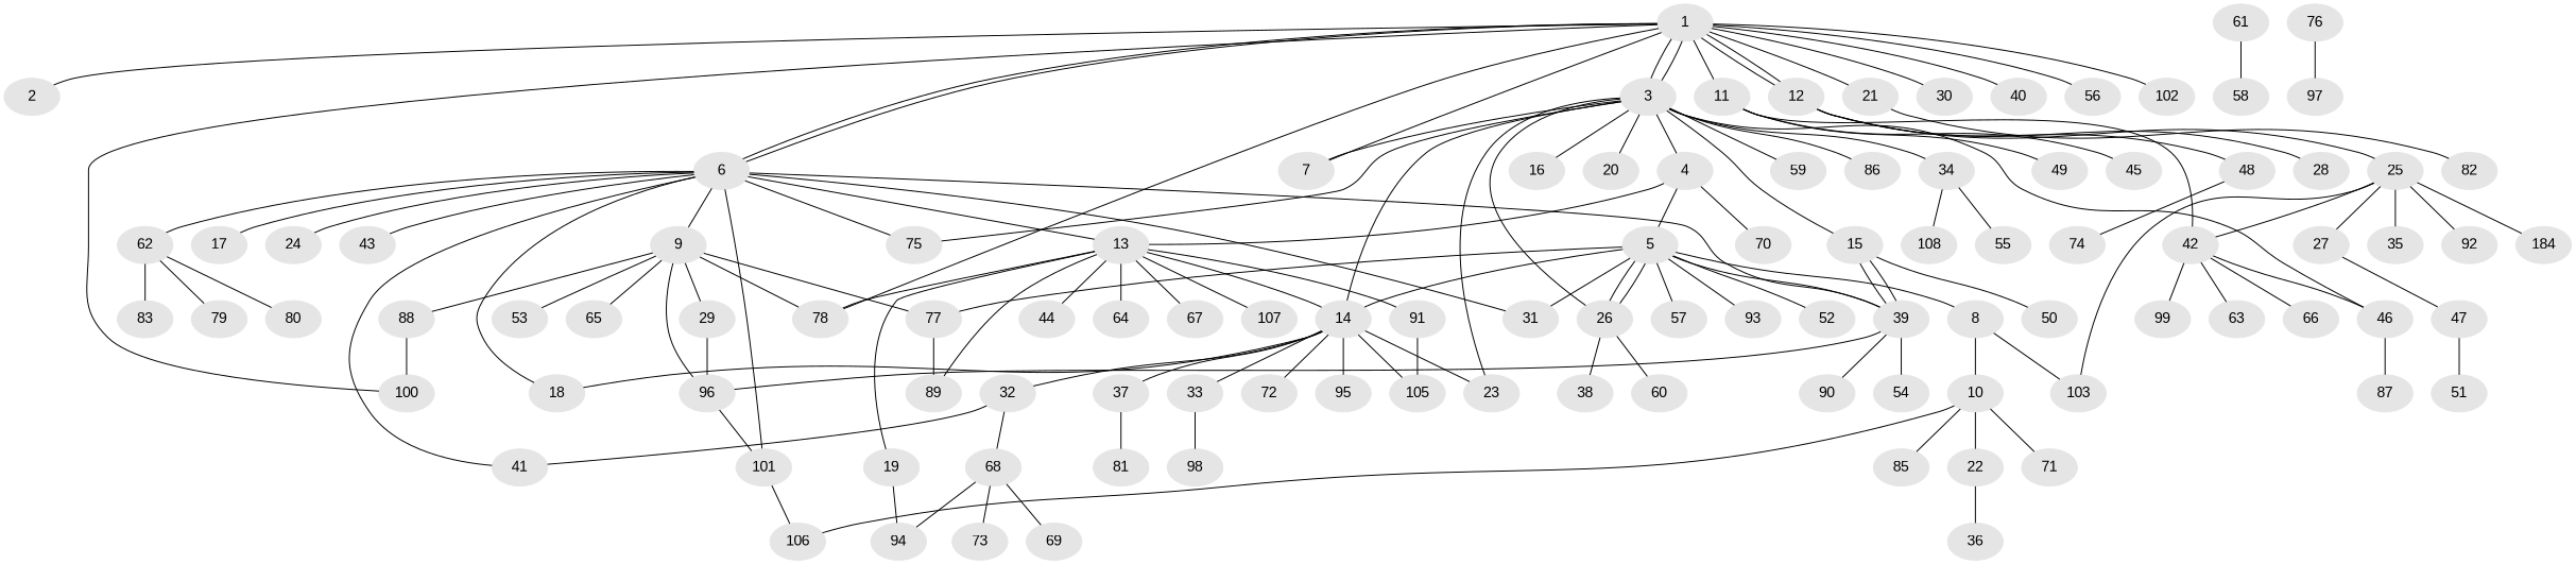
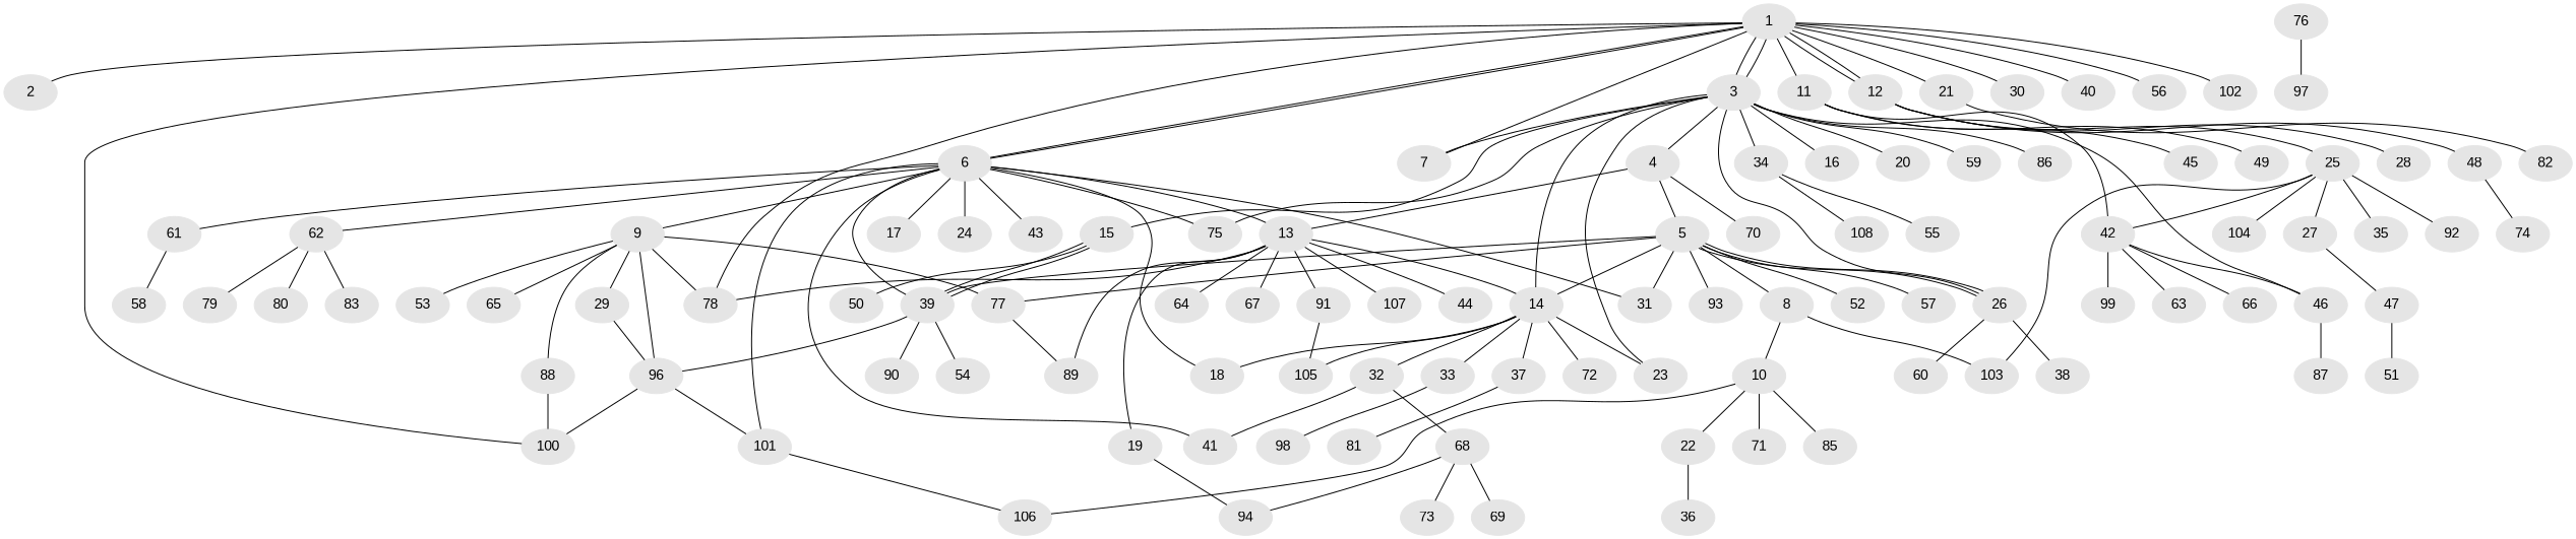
  graph {
    fontname="Liberation Sans"
    node [color=gray90 fontname="Liberation Sans" style=filled]
    edge [fontname="Liberation Sans"]
    1
    2
    3
    6
    7
    11
    12
    21
    30
    40
    56
    78
    100
    102
    4
    14
    15
    16
    20
    23
    26
    34
    46
    59
    75
    86
    13
    31
    39
    9
    17
    18
    24
    41
    43
    61
    62
    101
    42
    45
    49
    25
    28
    48
    82
    76
    97
    5
    70
    32
    33
    37
    72
-   95
    105
    50
    38
    60
    55
    108
    87
    8
    52
    57
    77
    93
    19
    44
    64
    67
    89
    91
    107
    10
    103
    96
    54
    90
    29
    53
    65
    88
    58
    79
    80
    83
    106
    22
    71
    85
    36
    63
    66
    99
    27
    35
    92
-   104 [label=184]
+   104
    74
    94
    68
    98
    81
    47
    51
    69
    73
    1 -- 2
    1 -- 3
    1 -- 3
    1 -- 6
    1 -- 6
    1 -- 7
    1 -- 11
    1 -- 12
    1 -- 12
    1 -- 21
    1 -- 30
    1 -- 40
    1 -- 56
    1 -- 78
    1 -- 100
    1 -- 102
    3 -- 7
    3 -- 4
    3 -- 14
    3 -- 15
    3 -- 16
    3 -- 20
    3 -- 23
    3 -- 26
    3 -- 34
    3 -- 46
    3 -- 59
    3 -- 75
    3 -- 86
    6 -- 75
    6 -- 13
    6 -- 31
    6 -- 39
    6 -- 9
    6 -- 17
    6 -- 18
    6 -- 24
    6 -- 41
    6 -- 43
+   6 -- 61
    6 -- 62
    6 -- 101
    11 -- 42
    11 -- 45
    11 -- 49
    12 -- 25
    12 -- 28
    12 -- 48
    21 -- 82
    4 -- 13
    4 -- 5
    4 -- 70
    14 -- 23
    14 -- 18
    14 -- 32
    14 -- 33
    14 -- 37
    14 -- 72
-   14 -- 95
    14 -- 105
    15 -- 39
    15 -- 39
    15 -- 50
    26 -- 38
    26 -- 60
    34 -- 55
    34 -- 108
    46 -- 87
    13 -- 78
    13 -- 14
    13 -- 19
    13 -- 44
    13 -- 64
    13 -- 67
    13 -- 89
    13 -- 91
    13 -- 107
    39 -- 96
    39 -- 54
    39 -- 90
    9 -- 78
    9 -- 77
    9 -- 96
    9 -- 29
    9 -- 53
    9 -- 65
    9 -- 88
    61 -- 58
    62 -- 79
    62 -- 80
    62 -- 83
    101 -- 106
    42 -- 46
    42 -- 63
    42 -- 66
    42 -- 99
    25 -- 42
    25 -- 103
    25 -- 27
    25 -- 35
    25 -- 92
    25 -- 104
    48 -- 74
    76 -- 97
    5 -- 14
    5 -- 26
    5 -- 26
    5 -- 31
    5 -- 39
    5 -- 8
    5 -- 52
    5 -- 57
    5 -- 77
    5 -- 93
    32 -- 41
    32 -- 68
    33 -- 98
    37 -- 81
    8 -- 10
    8 -- 103
    77 -- 89
    19 -- 94
    91 -- 105
    10 -- 106
    10 -- 22
    10 -- 71
    10 -- 85
+   96 -- 100
    96 -- 101
    29 -- 96
    88 -- 100
    22 -- 36
    27 -- 47
    68 -- 94
    68 -- 69
    68 -- 73
    47 -- 51
  }
